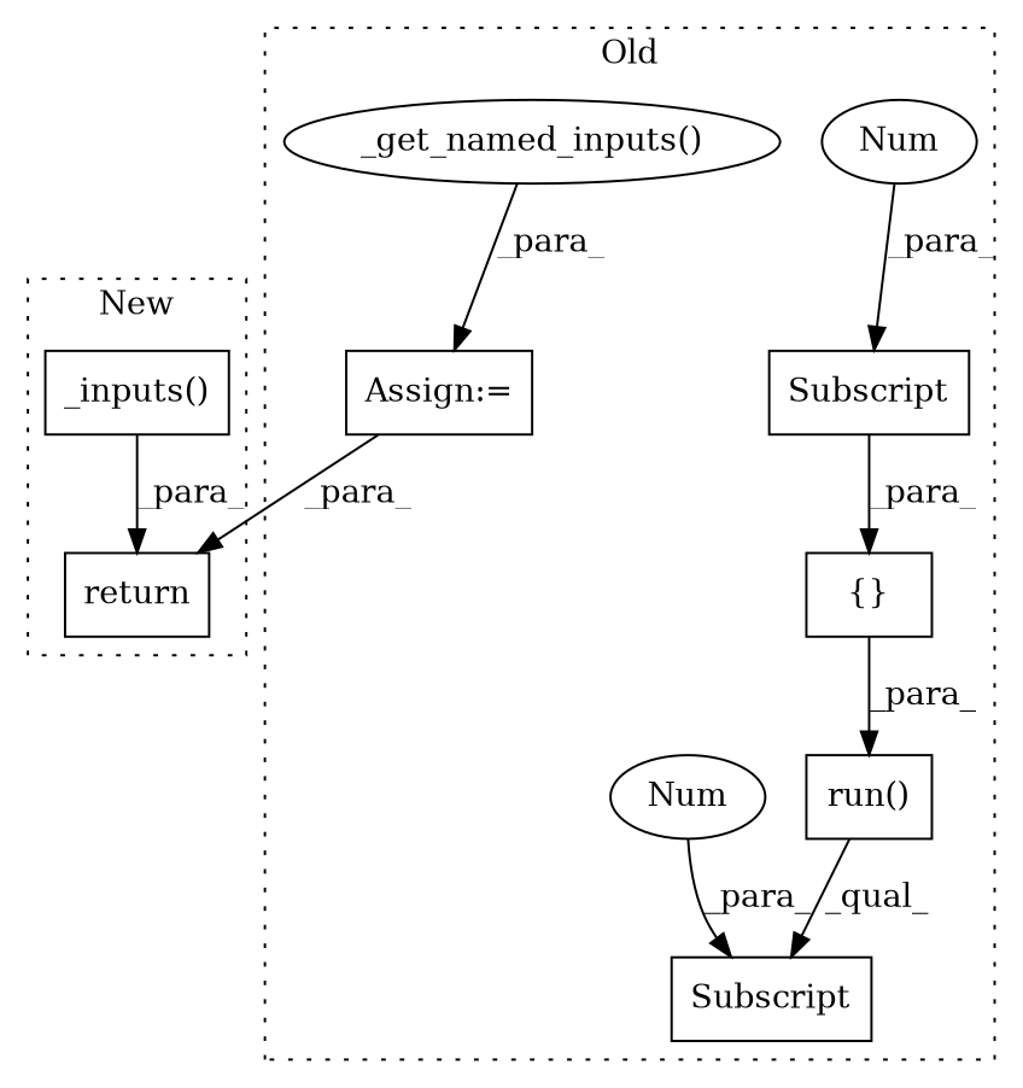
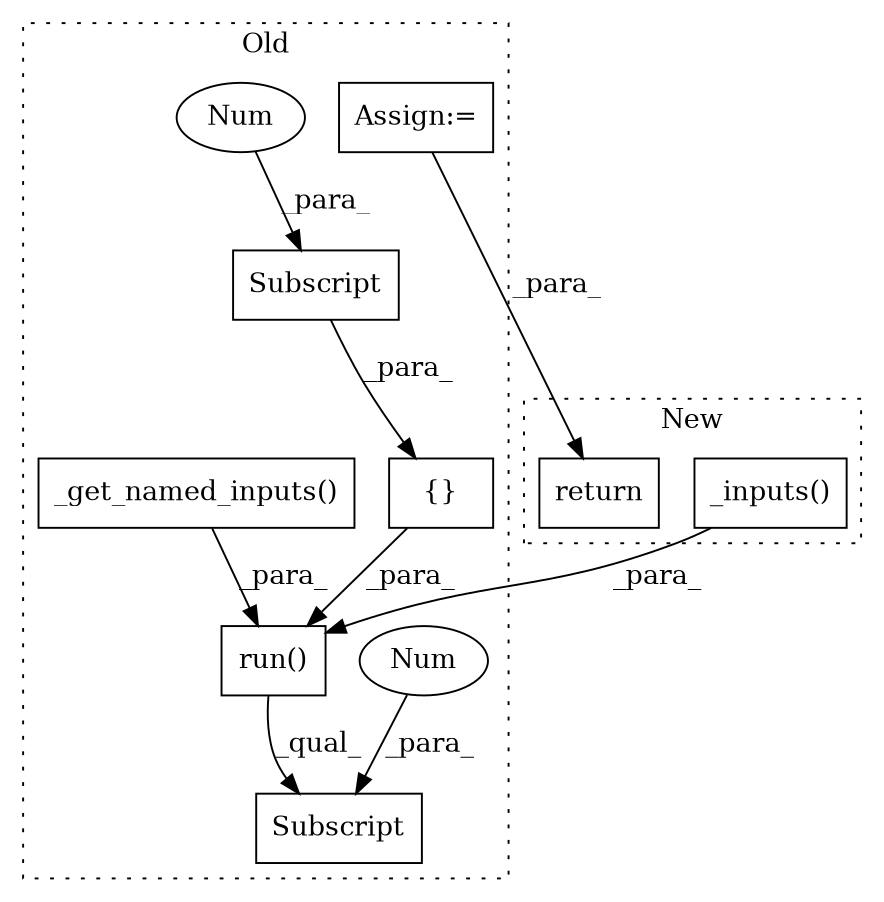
  digraph {
    node [a=75 l=1 shape=box]
    n1 [a=63 l="59,0" label=Subscript s="15280,0"]
    n2 [a=59 l="1,0" label="{}" s="15298,15320"]
    n3 [a=63 l="21,0" label=Subscript s="15299,0"]
    n4 [a=76 label=Num s=15318 shape=ellipse]
    n5 [a=76 label=Num s=15337 shape=ellipse]
    n6 [l="18,1" label="run()" s="15280,15335"]
-   n7 [l="23,1" label="_get_named_inputs()" s="15222,15251" shape=ellipse]
+   n7 [l="23,1" label="_get_named_inputs()" s="15222,15251"]
    n8 [a=68 l=3 label="Assign:=" s=15219]
    n9 [l="10,7" label="_inputs()" s="18656,18692"]
    n10 [a=93 l=7 label=return s=18649]
    subgraph cluster_1 {
      label=Old
      style=dotted
      n1
      n2
      n3
      n4
      n5
      n6
      n7
      n8
    }
    subgraph cluster_2 {
      label=New
      style=dotted
      n9
      n10
    }
    n2 -> n6 [label=_para_]
    n3 -> n2 [label=_para_]
    n4 -> n3 [label=_para_]
    n5 -> n1 [label=_para_]
    n6 -> n1 [label=_qual_]
-   n7 -> n8 [label=_para_]
+   n7 -> n6 [label=_para_]
    n8 -> n10 [label=_para_]
-   n9 -> n10 [label=_para_]
+   n9 -> n6 [label=_para_]
  }
